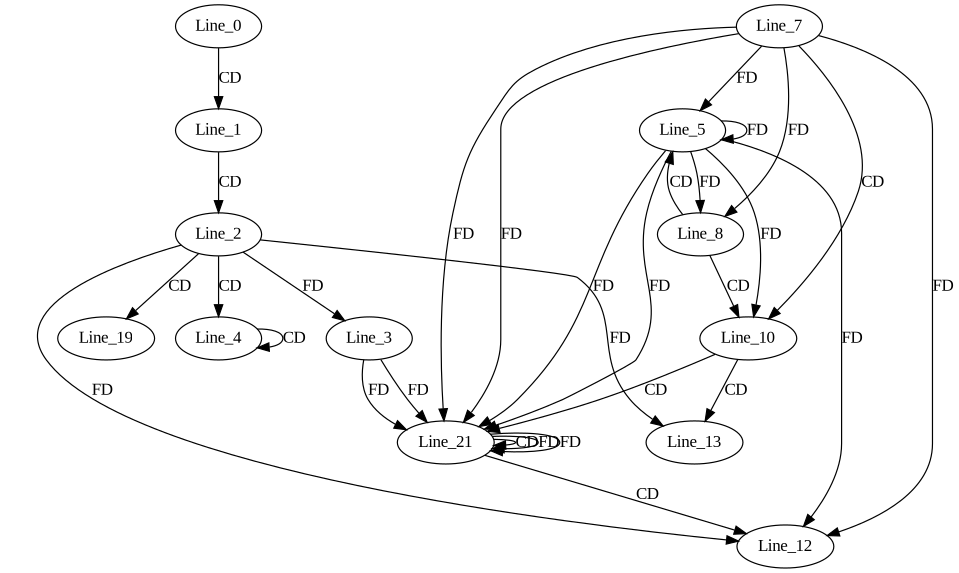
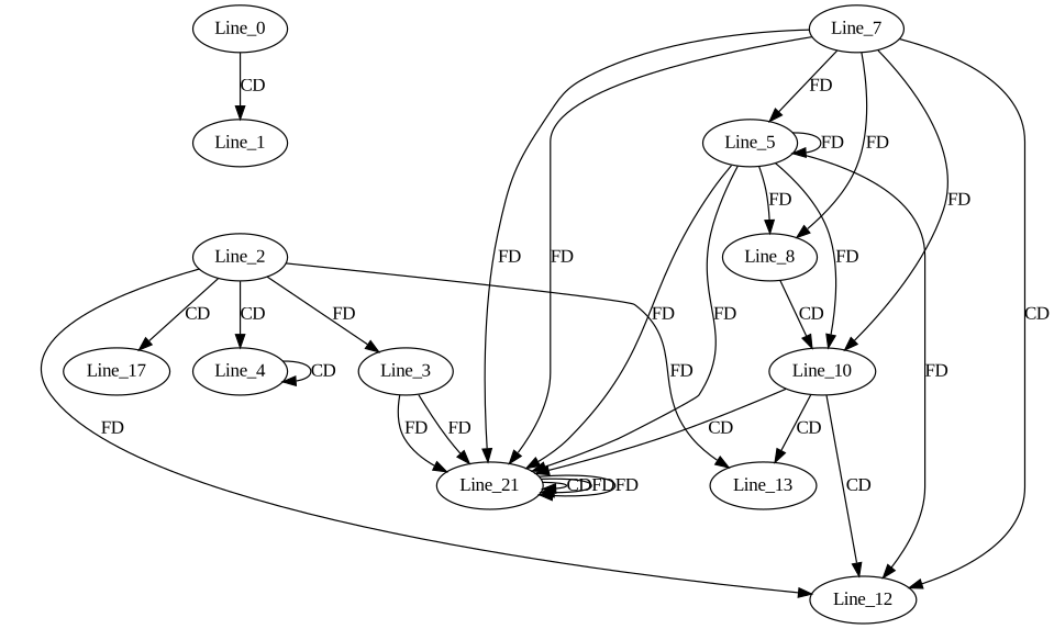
  digraph {
    fontname="Liberation Serif"
    node [fontname="Liberation Serif"]
    edge [fontname="Liberation Serif"]
    Line_0
    Line_1
    Line_2
    Line_3
    Line_4
    Line_12
    Line_13
-   Line_19
+   Line_19 [label=Line_17]
    n9 [label=Line_21]
    n10 [label=Line_5]
    Line_8
    Line_10
    Line_7
    Line_0 -> Line_1 [label=CD]
-   Line_1 -> Line_2 [label=CD]
    Line_2 -> Line_3 [label=FD]
    Line_2 -> Line_4 [label=CD]
    Line_2 -> Line_12 [label=FD]
    Line_2 -> Line_13 [label=FD]
    Line_2 -> Line_19 [label=CD]
    Line_3 -> n9 [label=FD]
    Line_3 -> n9 [label=FD]
    Line_4 -> Line_4 [label=CD]
    n9 -> n9 [label=CD]
    n9 -> n9 [label=FD]
    n9 -> n9 [label=FD]
    n10 -> Line_12 [label=FD]
    n10 -> n9 [label=FD]
    n10 -> n9 [label=FD]
    n10 -> n10 [label=FD]
    n10 -> Line_8 [label=FD]
    n10 -> Line_10 [label=FD]
-   Line_8 -> n10 [label=CD]
    Line_8 -> Line_10 [label=CD]
-   n9 -> Line_12 [label=CD]
+   Line_10 -> Line_12 [label=CD]
    Line_10 -> Line_13 [label=CD]
    Line_10 -> n9 [label=CD]
-   Line_7 -> Line_12 [label=FD]
+   Line_7 -> Line_12 [label=CD]
    Line_7 -> n9 [label=FD]
    Line_7 -> n9 [label=FD]
    Line_7 -> n10 [label=FD]
    Line_7 -> Line_8 [label=FD]
-   Line_7 -> Line_10 [label=CD]
+   Line_7 -> Line_10 [label=FD]
  }
